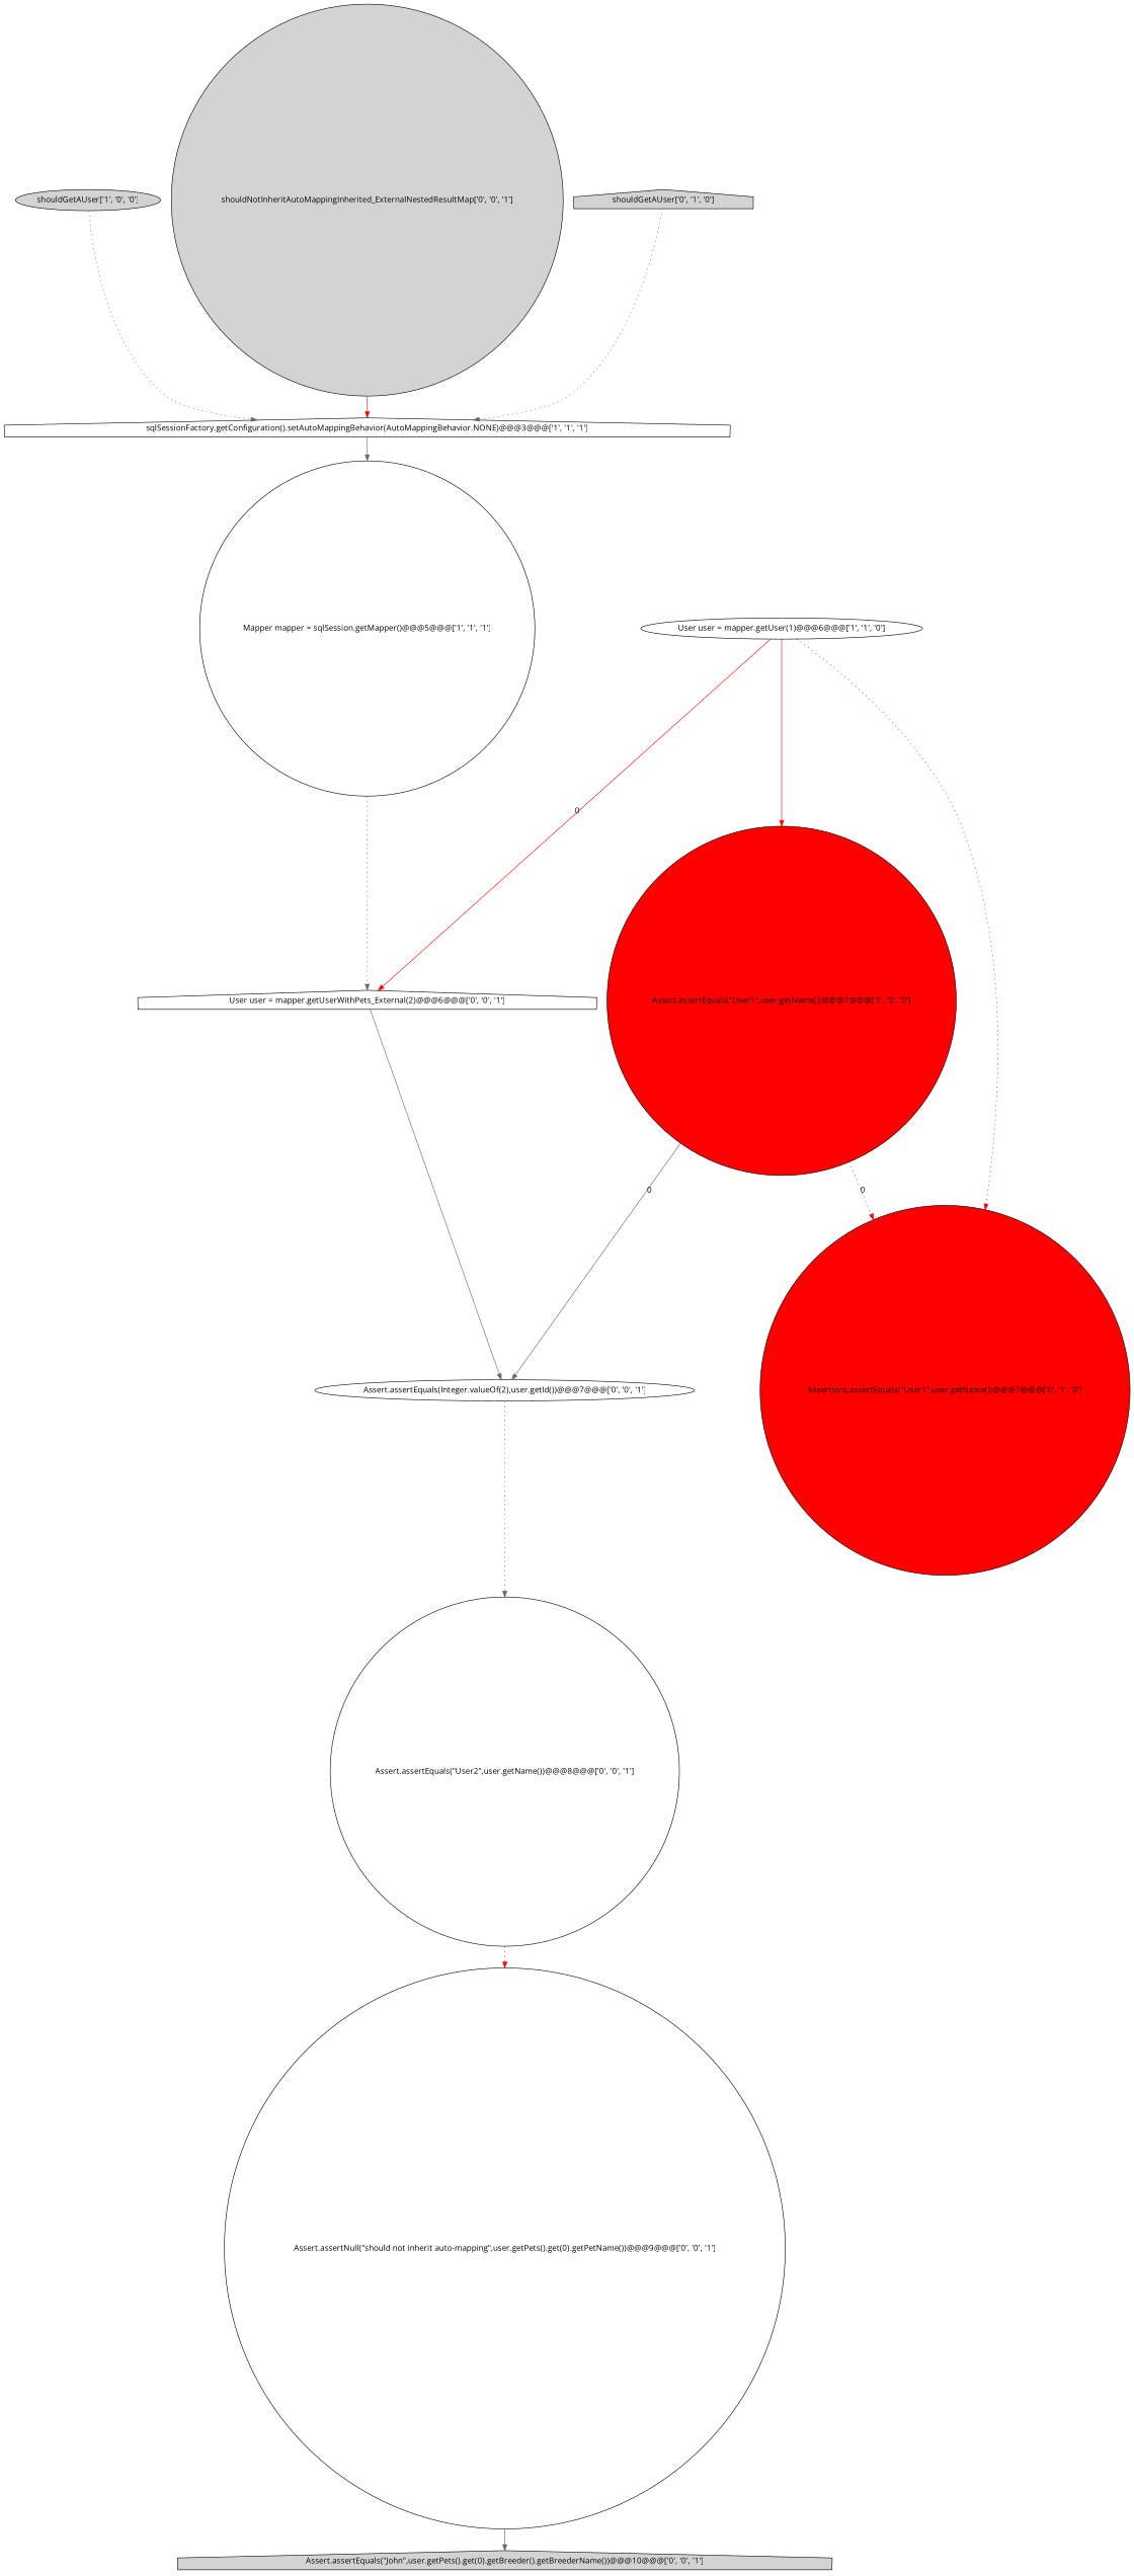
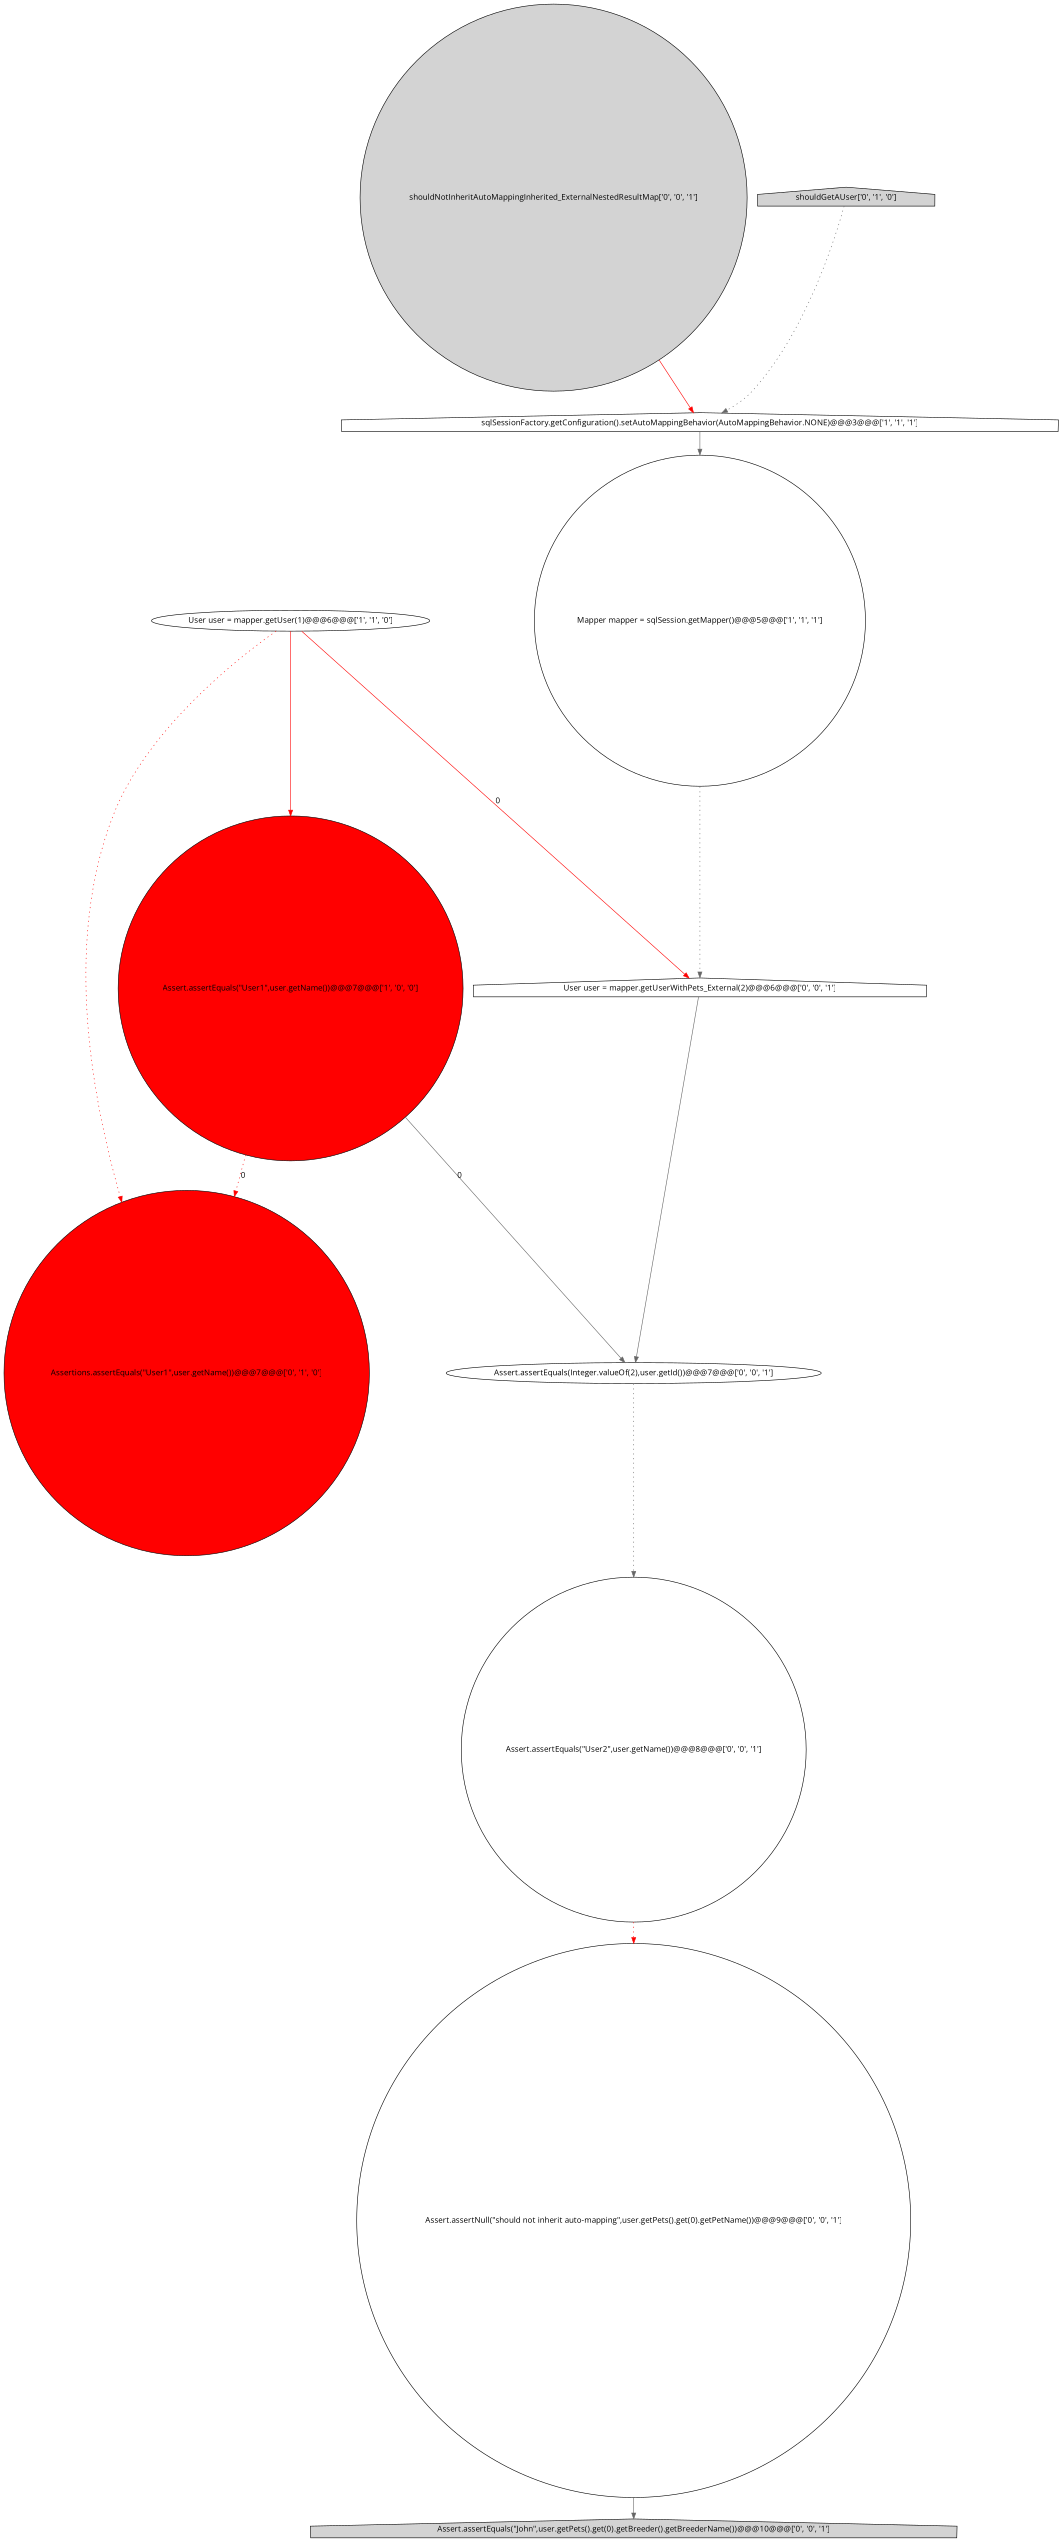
  digraph {
    fontname="Open Sans"
    node [fillcolor=white fontname="Open Sans" shape=circle style=filled]
    edge [color=gray40 fontname="Open Sans" style=dotted]
-   n1 [fillcolor=lightgray label="shouldGetAUser['1', '0', '0']" shape=ellipse]
    n2 [label="sqlSessionFactory.getConfiguration().setAutoMappingBehavior(AutoMappingBehavior.NONE)@@@3@@@['1', '1', '1']" shape=house]
    n3 [label="Mapper mapper = sqlSession.getMapper()@@@5@@@['1', '1', '1']"]
    n4 [label="User user = mapper.getUserWithPets_External(2)@@@6@@@['0', '0', '1']" shape=house]
    n5 [label="Assert.assertEquals(Integer.valueOf(2),user.getId())@@@7@@@['0', '0', '1']" shape=ellipse]
    n6 [label="User user = mapper.getUser(1)@@@6@@@['1', '1', '0']" shape=ellipse]
    n7 [fillcolor=red label="Assert.assertEquals(\"User1\",user.getName())@@@7@@@['1', '0', '0']"]
    n8 [fillcolor=red label="Assertions.assertEquals(\"User1\",user.getName())@@@7@@@['0', '1', '0']"]
    n9 [fillcolor=lightgray label="Assert.assertEquals(\"John\",user.getPets().get(0).getBreeder().getBreederName())@@@10@@@['0', '0', '1']" shape=house]
    n10 [label="Assert.assertEquals(\"User2\",user.getName())@@@8@@@['0', '0', '1']"]
    n11 [fillcolor=lightgray label="shouldNotInheritAutoMappingInherited_ExternalNestedResultMap['0', '0', '1']"]
    n12 [fillcolor=lightgray label="shouldGetAUser['0', '1', '0']" shape=house]
    n13 [label="Assert.assertNull(\"should not inherit auto-mapping\",user.getPets().get(0).getPetName())@@@9@@@['0', '0', '1']"]
-   n1 -> n2
    n2 -> n3 [style=solid]
    n3 -> n4
    n4 -> n5 [style=solid]
    n5 -> n10
    n6 -> n4 [color=red label=0 style=solid]
    n6 -> n7 [color=red style=solid]
    n6 -> n8 [color=red]
    n7 -> n5 [label=0 style=solid]
    n7 -> n8 [color=red label=0]
    n10 -> n13 [color=red]
    n11 -> n2 [color=red style=solid]
    n12 -> n2
    n13 -> n9 [style=solid]
  }
